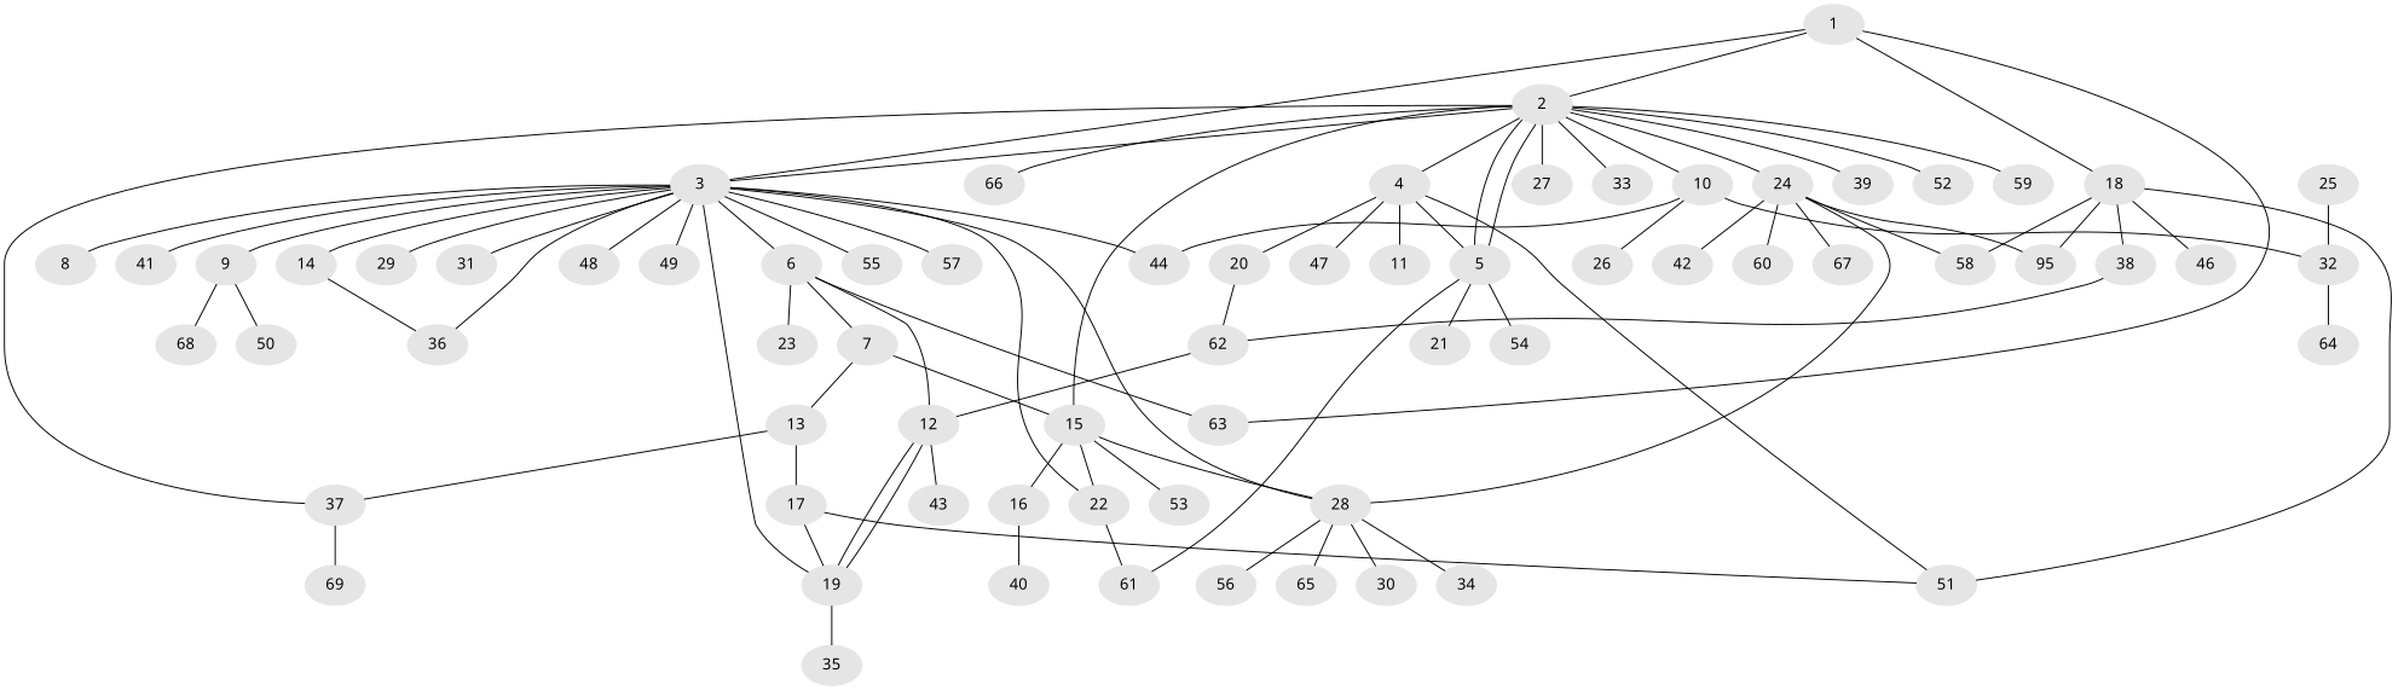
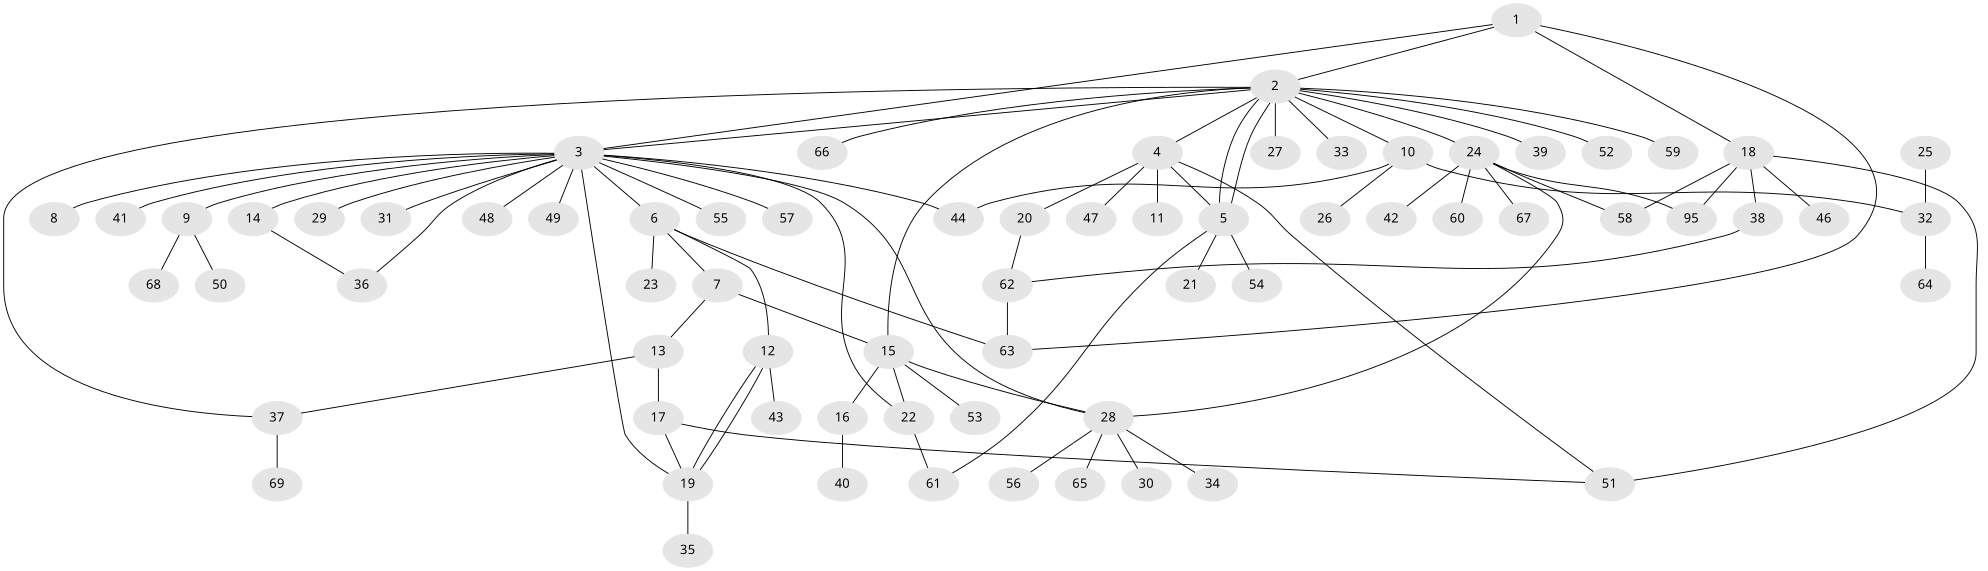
  graph {
    fontname="Noto Sans"
    node [color=gray90 fontname="Noto Sans" style=filled]
    edge [fontname="Noto Sans"]
    1
    2
    3
    18
    63
    4
    5
    10
    15
    24
    27
    33
    37
    39
    52
    59
    66
    6
    8
    9
    14
    19
    22
    28
    29
    31
    36
    41
    44
    48
    49
    55
    57
    51
    38
    n36 [label=95]
    46
    58
    11
    20
    47
    21
    54
    61
    26
    32
    16
    53
    42
    60
    67
    25
    69
    7
    12
    23
    50
    68
    35
    30
    34
    56
    65
    62
    13
    43
    17
    64
    40
    1 -- 2
    1 -- 3
    1 -- 18
    1 -- 63
    2 -- 3
    2 -- 4
    2 -- 5
    2 -- 5
    2 -- 10
    2 -- 15
    2 -- 24
    2 -- 27
    2 -- 33
    2 -- 37
    2 -- 39
    2 -- 52
    2 -- 59
    2 -- 66
    3 -- 6
    3 -- 8
    3 -- 9
    3 -- 14
    3 -- 19
    3 -- 22
    3 -- 28
    3 -- 29
    3 -- 31
    3 -- 36
    3 -- 41
    3 -- 44
    3 -- 48
    3 -- 49
    3 -- 55
    3 -- 57
    18 -- 51
    18 -- 38
    18 -- n36
    18 -- 46
    18 -- 58
    4 -- 5
    4 -- 51
    4 -- 11
    4 -- 20
    4 -- 47
    5 -- 21
    5 -- 54
    5 -- 61
    10 -- 44
    10 -- 26
    10 -- 32
    15 -- 22
    15 -- 28
    15 -- 16
    15 -- 53
    24 -- 28
    24 -- n36
    24 -- 58
    24 -- 42
    24 -- 60
    24 -- 67
    37 -- 69
    6 -- 63
    6 -- 7
    6 -- 12
    6 -- 23
    9 -- 50
    9 -- 68
    14 -- 36
    19 -- 35
    22 -- 61
    28 -- 30
    28 -- 34
    28 -- 56
    28 -- 65
    38 -- 62
    20 -- 62
    32 -- 64
    16 -- 40
    25 -- 32
    7 -- 15
    7 -- 13
    12 -- 19
    12 -- 19
    12 -- 43
-   62 -- 12
+   62 -- 63
    13 -- 37
    13 -- 17
    17 -- 19
    17 -- 51
  }
